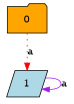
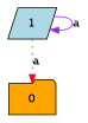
  digraph {
    rankdir=TB
    node [style=filled]
    n1 [label=0 shape=folder fillcolor=orange]
    n2 [label=1 shape=parallelogram fillcolor=lightblue]
-   n1 -> n2 [label=a color=red style=dotted]
+   n2 -> n1 [label=a color=red style=dotted]
    n2 -> n2 [label=a color=purple style=solid]
  }
